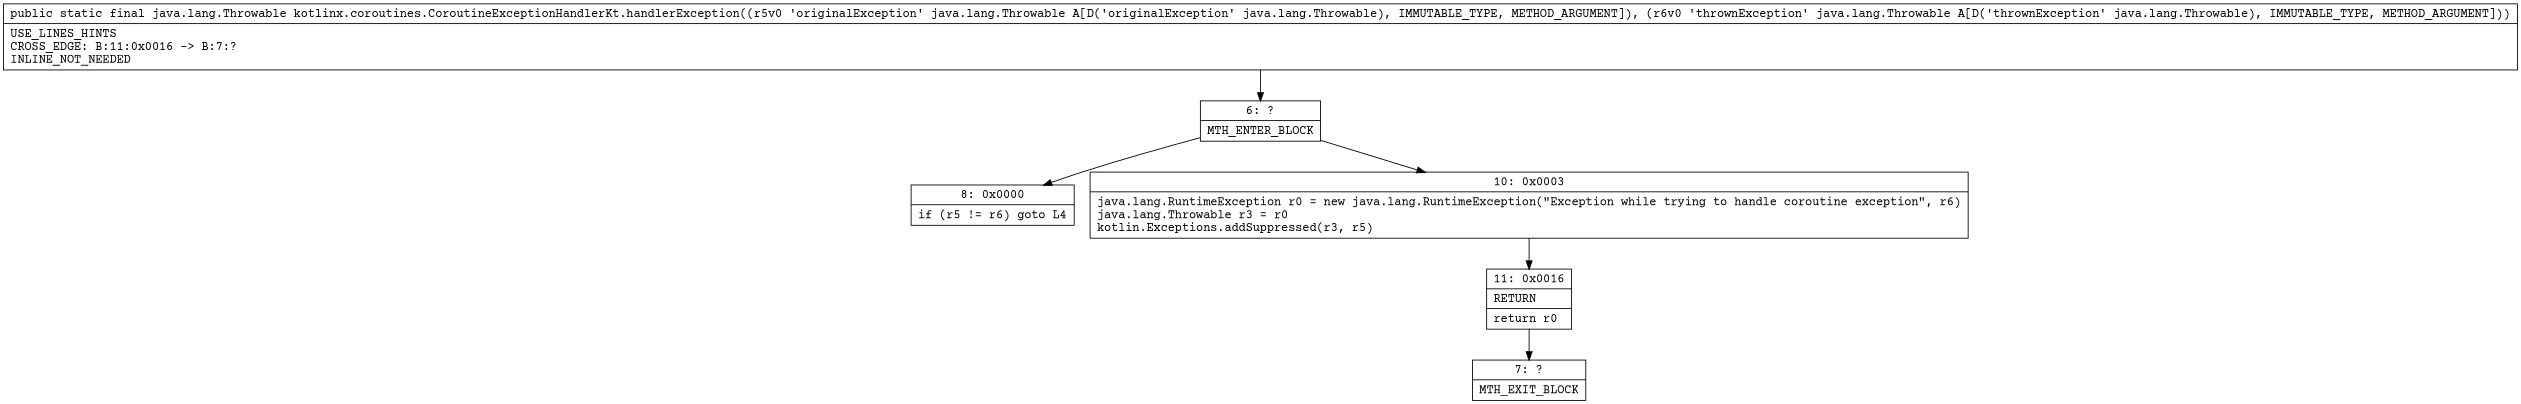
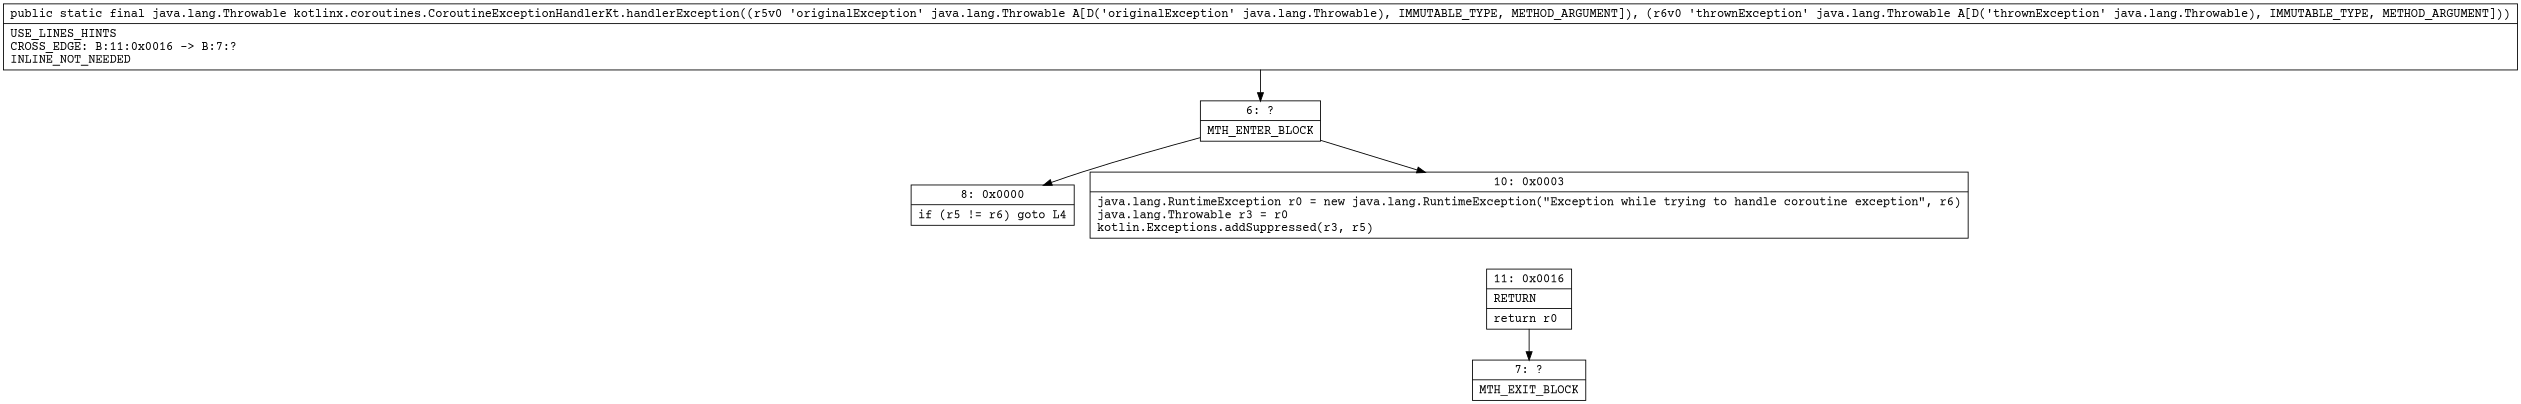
  digraph {
    fontname="Courier Prime"
    node [fontname="Courier Prime" shape=record]
    edge [fontname="Courier Prime"]
    n1 [label="{6\:\ ?|MTH_ENTER_BLOCK\l}"]
    n2 [label="{8\:\ 0x0000|if (r5 != r6) goto L4\l}"]
    n3 [label="{10\:\ 0x0003|java.lang.RuntimeException r0 = new java.lang.RuntimeException(\"Exception while trying to handle coroutine exception\", r6)\ljava.lang.Throwable r3 = r0\lkotlin.Exceptions.addSuppressed(r3, r5)\l}"]
    n4 [label="{11\:\ 0x0016|RETURN\l|return r0\l}"]
    n5 [label="{7\:\ ?|MTH_EXIT_BLOCK\l}"]
    n6 [label="{public static final java.lang.Throwable kotlinx.coroutines.CoroutineExceptionHandlerKt.handlerException((r5v0 'originalException' java.lang.Throwable A[D('originalException' java.lang.Throwable), IMMUTABLE_TYPE, METHOD_ARGUMENT]), (r6v0 'thrownException' java.lang.Throwable A[D('thrownException' java.lang.Throwable), IMMUTABLE_TYPE, METHOD_ARGUMENT]))  | USE_LINES_HINTS\lCROSS_EDGE: B:11:0x0016 \-\> B:7:?\lINLINE_NOT_NEEDED\l}"]
    n1 -> n2
    n1 -> n3
-   n3 -> n4
    n4 -> n5
    n6 -> n1
  }
